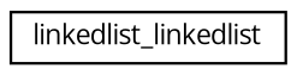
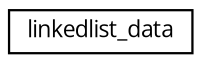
  digraph {
    rankdir=LR
    fontname="Open Sans"
-   n1 [color=black fillcolor=white fontname="Open Sans" fontsize=10 height=0.2 label=linkedlist_linkedlist shape=record style=filled width=0.4]
+   n1 [color=black fillcolor=white fontname="Open Sans" fontsize=10 height=0.2 label=linkedlist_data shape=record style=filled width=0.4]
  }
